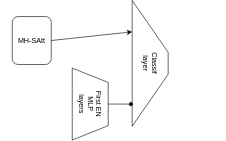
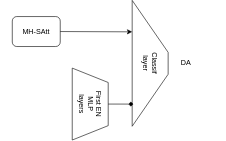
  <mxCell id="0" />
  <mxCell id="1" parent="0" />
  <mxCell id="2" value="&lt;div&gt;First EN&lt;/div&gt;&lt;div&gt;MLP&lt;/div&gt;&lt;div&gt;layers&lt;br&gt;&lt;/div&gt;" style="shape=trapezoid;perimeter=trapezoidPerimeter;whiteSpace=wrap;html=1;rotation=90;" vertex="1" parent="1"><mxGeometry x="90" y="136" width="120" height="60" as="geometry" /></mxCell>
  <mxCell id="3" value="&lt;div&gt;Classif&lt;/div&gt;&lt;div&gt;layer&lt;br&gt;&lt;/div&gt;" style="shape=trapezoid;perimeter=trapezoidPerimeter;whiteSpace=wrap;html=1;rotation=90;size=0.413;" vertex="1" parent="1"><mxGeometry x="145" y="68" width="210" height="60" as="geometry" /></mxCell>
- <mxCell id="4" value="MH-SAtt" style="rounded=1;whiteSpace=wrap;html=1;" vertex="1" parent="1"><mxGeometry x="20" y="20" width="65" height="80" as="geometry" /></mxCell>
+ <mxCell id="4" value="MH-SAtt" style="rounded=1;whiteSpace=wrap;html=1;" vertex="1" parent="1"><mxGeometry x="20" y="20" width="80" height="50" as="geometry" /></mxCell>
  <mxCell id="5" value="" style="endArrow=classic;html=1;exitX=1;exitY=0.5;exitDx=0;exitDy=0;entryX=0.25;entryY=1;entryDx=0;entryDy=0;" edge="1" parent="1" source="4" target="3"><mxGeometry width="50" height="50" relative="1" as="geometry"><mxPoint x="290" y="233" as="sourcePoint" /><mxPoint x="340" y="183" as="targetPoint" /></mxGeometry></mxCell>
  <mxCell id="6" value="" style="endArrow=diamond;html=1;exitX=0.5;exitY=0;exitDx=0;exitDy=0;entryX=0.824;entryY=0.967;entryDx=0;entryDy=0;entryPerimeter=0;" edge="1" parent="1" source="2" target="3"><mxGeometry width="50" height="50" relative="1" as="geometry"><mxPoint x="110" y="53" as="sourcePoint" /><mxPoint x="230" y="55.5" as="targetPoint" /></mxGeometry></mxCell>
+ <mxCell id="7" value="DA" style="text;html=1;strokeColor=none;fillColor=none;align=center;verticalAlign=middle;whiteSpace=wrap;rounded=0;" vertex="1" parent="1"><mxGeometry x="290" y="88" width="40" height="20" as="geometry" /></mxCell>
